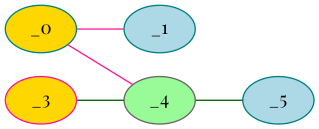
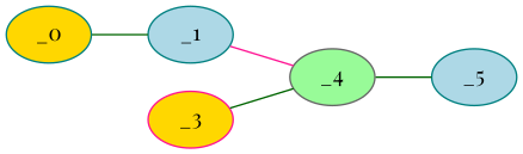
  graph {
    fontname="Playfair Display"
    rankdir=LR
    node [color=teal fillcolor=gold fontname="Playfair Display" style=filled]
    edge [color=deeppink fontname="Playfair Display"]
    _0 [x=1.45442 y=2.79343]
    _1 [fillcolor=lightblue x=1.08169 y=0.54845]
    _4 [color=gray40 fillcolor=palegreen x=1.5 y=1.98]
    _5 [fillcolor=lightblue x=2.52073 y=0.251894]
    _3 [color=deeppink x=2.11214 y=0.888438]
-   _0 -- _1
-   _0 -- _4
+   _0 -- _1 [color=darkgreen]
+   _1 -- _4
    _4 -- _5 [color=darkgreen]
    _3 -- _4 [color=darkgreen]
  }
